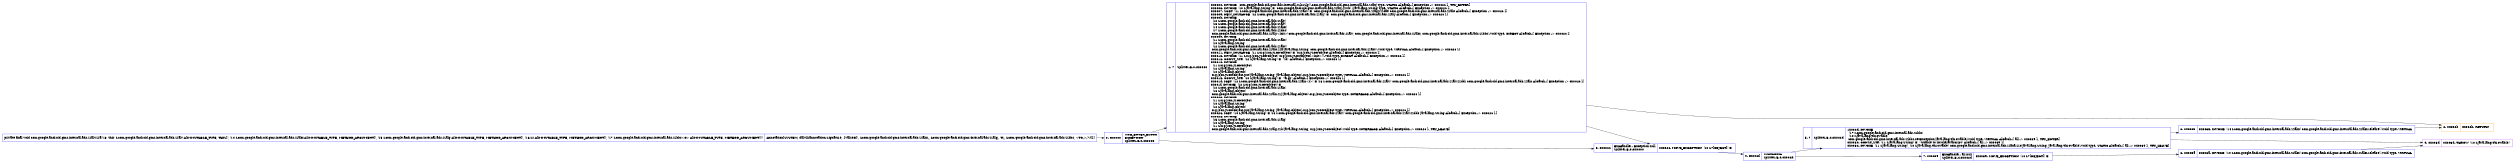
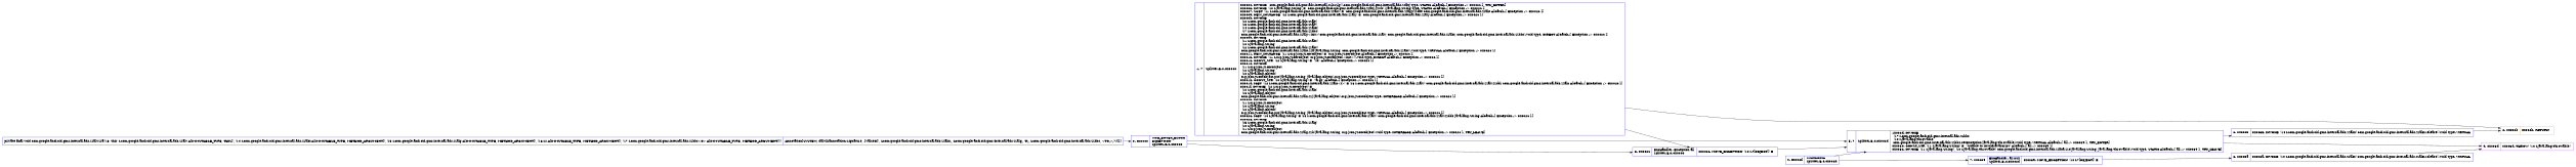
  digraph {
    rankdir=LR
    node [color=blue shape=record]
    n1 [label="{0\:\ 0x0000|MTH_ENTER_BLOCK\lEXCEPTION\lSplitter:B:0:0x0000\l}"]
    n2 [label="{1\:\ ?|Splitter:B:0:0x0000\l|0x0000: INVOKE   com.google.android.gms.ads.internal.zzk.zzlg():com.google.android.gms.internal.ads.zzaxj type: STATIC A[Catch:\{ Exception \-\> 0x002c \}, TRY_ENTER]\l0x0003: INVOKE  (r0 I:java.lang.String) =  com.google.android.gms.internal.ads.zzaxj.zzwb():java.lang.String type: STATIC A[Catch:\{ Exception \-\> 0x002c \}]\l0x0007: SGET  (r1 I:com.google.android.gms.internal.ads.zzaht) =  com.google.android.gms.internal.ads.zzagy.zzdae com.google.android.gms.internal.ads.zzaht A[Catch:\{ Exception \-\> 0x002c \}]\l0x0009: NEW_INSTANCE  (r2 I:com.google.android.gms.internal.ads.zzaly) =  com.google.android.gms.internal.ads.zzaly A[Catch:\{ Exception \-\> 0x002c \}]\l0x000b: INVOKE  \l  (r2 I:com.google.android.gms.internal.ads.zzaly)\l  (r3 I:com.google.android.gms.internal.ads.zzalv)\l  (r4 I:com.google.android.gms.internal.ads.zzakx)\l  (r7 I:com.google.android.gms.internal.ads.zzbbs)\l com.google.android.gms.internal.ads.zzaly.\<init\>(com.google.android.gms.internal.ads.zzalv, com.google.android.gms.internal.ads.zzakx, com.google.android.gms.internal.ads.zzbbs):void type: DIRECT A[Catch:\{ Exception \-\> 0x002c \}]\l0x000e: INVOKE  \l  (r1 I:com.google.android.gms.internal.ads.zzaht)\l  (r0 I:java.lang.String)\l  (r2 I:com.google.android.gms.internal.ads.zzahv)\l com.google.android.gms.internal.ads.zzaht.zza(java.lang.String, com.google.android.gms.internal.ads.zzahv):void type: VIRTUAL A[Catch:\{ Exception \-\> 0x002c \}]\l0x0011: NEW_INSTANCE  (r1 I:org.json.JSONObject) =  org.json.JSONObject A[Catch:\{ Exception \-\> 0x002c \}]\l0x0013: INVOKE  (r1 I:org.json.JSONObject) org.json.JSONObject.\<init\>():void type: DIRECT A[Catch:\{ Exception \-\> 0x002c \}]\l0x0016: CONST_STR  (r2 I:java.lang.String) =  \"id\" A[Catch:\{ Exception \-\> 0x002c \}]\l0x0018: INVOKE  \l  (r1 I:org.json.JSONObject)\l  (r2 I:java.lang.String)\l  (r0 I:java.lang.Object)\l org.json.JSONObject.put(java.lang.String, java.lang.Object):org.json.JSONObject type: VIRTUAL A[Catch:\{ Exception \-\> 0x002c \}]\l0x001b: CONST_STR  (r0 I:java.lang.String) =  \"args\" A[Catch:\{ Exception \-\> 0x002c \}]\l0x001d: IGET  (r2 I:com.google.android.gms.internal.ads.zzaln\<I\>) = (r3 I:com.google.android.gms.internal.ads.zzalv) com.google.android.gms.internal.ads.zzalv.zzddr com.google.android.gms.internal.ads.zzaln A[Catch:\{ Exception \-\> 0x002c \}]\l0x001f: INVOKE  (r2 I:org.json.JSONObject) = \l  (r2 I:com.google.android.gms.internal.ads.zzaln)\l  (r6 I:java.lang.Object)\l com.google.android.gms.internal.ads.zzaln.zzj(java.lang.Object):org.json.JSONObject type: INTERFACE A[Catch:\{ Exception \-\> 0x002c \}]\l0x0023: INVOKE  \l  (r1 I:org.json.JSONObject)\l  (r0 I:java.lang.String)\l  (r2 I:java.lang.Object)\l org.json.JSONObject.put(java.lang.String, java.lang.Object):org.json.JSONObject type: VIRTUAL A[Catch:\{ Exception \-\> 0x002c \}]\l0x0026: IGET  (r0 I:java.lang.String) = (r3 I:com.google.android.gms.internal.ads.zzalv) com.google.android.gms.internal.ads.zzalv.zzdds java.lang.String A[Catch:\{ Exception \-\> 0x002c \}]\l0x0028: INVOKE  \l  (r5 I:com.google.android.gms.internal.ads.zzalg)\l  (r0 I:java.lang.String)\l  (r1 I:org.json.JSONObject)\l com.google.android.gms.internal.ads.zzalg.zzb(java.lang.String, org.json.JSONObject):void type: INTERFACE A[Catch:\{ Exception \-\> 0x002c \}, TRY_LEAVE]\l}"]
-   n3 [label="{3\:\ 0x002c|ExcHandler: Exception null\lSplitter:B:0:0x0000\l|0x002c: MOVE_EXCEPTION  (r0 I:?[OBJECT]) =  \l}"]
+   n3 [label="{3\:\ 0x002c|ExcHandler: Exception all\lSplitter:B:0:0x0000\l|0x002c: MOVE_EXCEPTION  (r0 I:?[OBJECT]) =  \l}"]
    n4 [color=darkorange label="{2\:\ 0x002b|0x002b: RETURN   \l}"]
    n5 [label="{4\:\ 0x002d|SYNTHETIC\lSplitter:B:4:0x002d\l}"]
    n6 [label="{5\:\ ?|Splitter:B:4:0x002d\l|1x002d: INVOKE  \l  (r7 I:com.google.android.gms.internal.ads.zzbbs)\l  (r0 I:java.lang.Throwable)\l com.google.android.gms.internal.ads.zzbbs.setException(java.lang.Throwable):void type: VIRTUAL A[Catch:\{ all \-\> 0x0039 \}, TRY_ENTER]\l0x0030: CONST_STR  (r1 I:java.lang.String) =  \"Unable to invokeJavascript\" A[Catch:\{ all \-\> 0x0039 \}]\l0x0032: INVOKE  (r1 I:java.lang.String), (r0 I:java.lang.Throwable) com.google.android.gms.internal.ads.zzaxa.zzc(java.lang.String, java.lang.Throwable):void type: STATIC A[Catch:\{ all \-\> 0x0039 \}, TRY_LEAVE]\l}"]
    n7 [label="{7\:\ 0x0039|ExcHandler: all null\lSplitter:B:4:0x002d\l|0x0039: MOVE_EXCEPTION  (r0 I:?[OBJECT]) =  \l}"]
    n8 [label="{6\:\ 0x0035|0x0035: INVOKE  (r4 I:com.google.android.gms.internal.ads.zzakx) com.google.android.gms.internal.ads.zzakx.release():void type: VIRTUAL \l}"]
    n9 [color=purple label="{9\:\ 0x003d|0x003d: THROW  (r0 I:java.lang.Throwable) \l}"]
    n10 [label="{8\:\ 0x003a|0x003a: INVOKE  (r4 I:com.google.android.gms.internal.ads.zzakx) com.google.android.gms.internal.ads.zzakx.release():void type: VIRTUAL \l}"]
    n11 [label="{private final void com.google.android.gms.internal.ads.zzalv.zza((r3 'this' I:com.google.android.gms.internal.ads.zzalv A[IMMUTABLE_TYPE, THIS]), (r4 I:com.google.android.gms.internal.ads.zzakx A[IMMUTABLE_TYPE, METHOD_ARGUMENT]), (r5 I:com.google.android.gms.internal.ads.zzalg A[IMMUTABLE_TYPE, METHOD_ARGUMENT]), (r6 I:I A[IMMUTABLE_TYPE, METHOD_ARGUMENT]), (r7 I:com.google.android.gms.internal.ads.zzbbs\<O\> A[IMMUTABLE_TYPE, METHOD_ARGUMENT]))  | Annotation[SYSTEM, dalvik.annotation.Signature, \{value=[(, Lcom\/google\/android\/gms\/internal\/ads\/zzakx;, Lcom\/google\/android\/gms\/internal\/ads\/zzalg;, TI;, Lcom\/google\/android\/gms\/internal\/ads\/zzbbs, \<TO;\>;)V]\}]\l}"]
-   n1 -> n2
+   n1 -> n6
    n1 -> n3
    n2 -> n3
    n2 -> n4
-   n3 -> n5
+   n3 -> n6
    n5 -> n6
    n5 -> n7
    n6 -> n8
    n6 -> n9
    n7 -> n10
    n8 -> n4
    n10 -> n9
    n11 -> n1
  }
